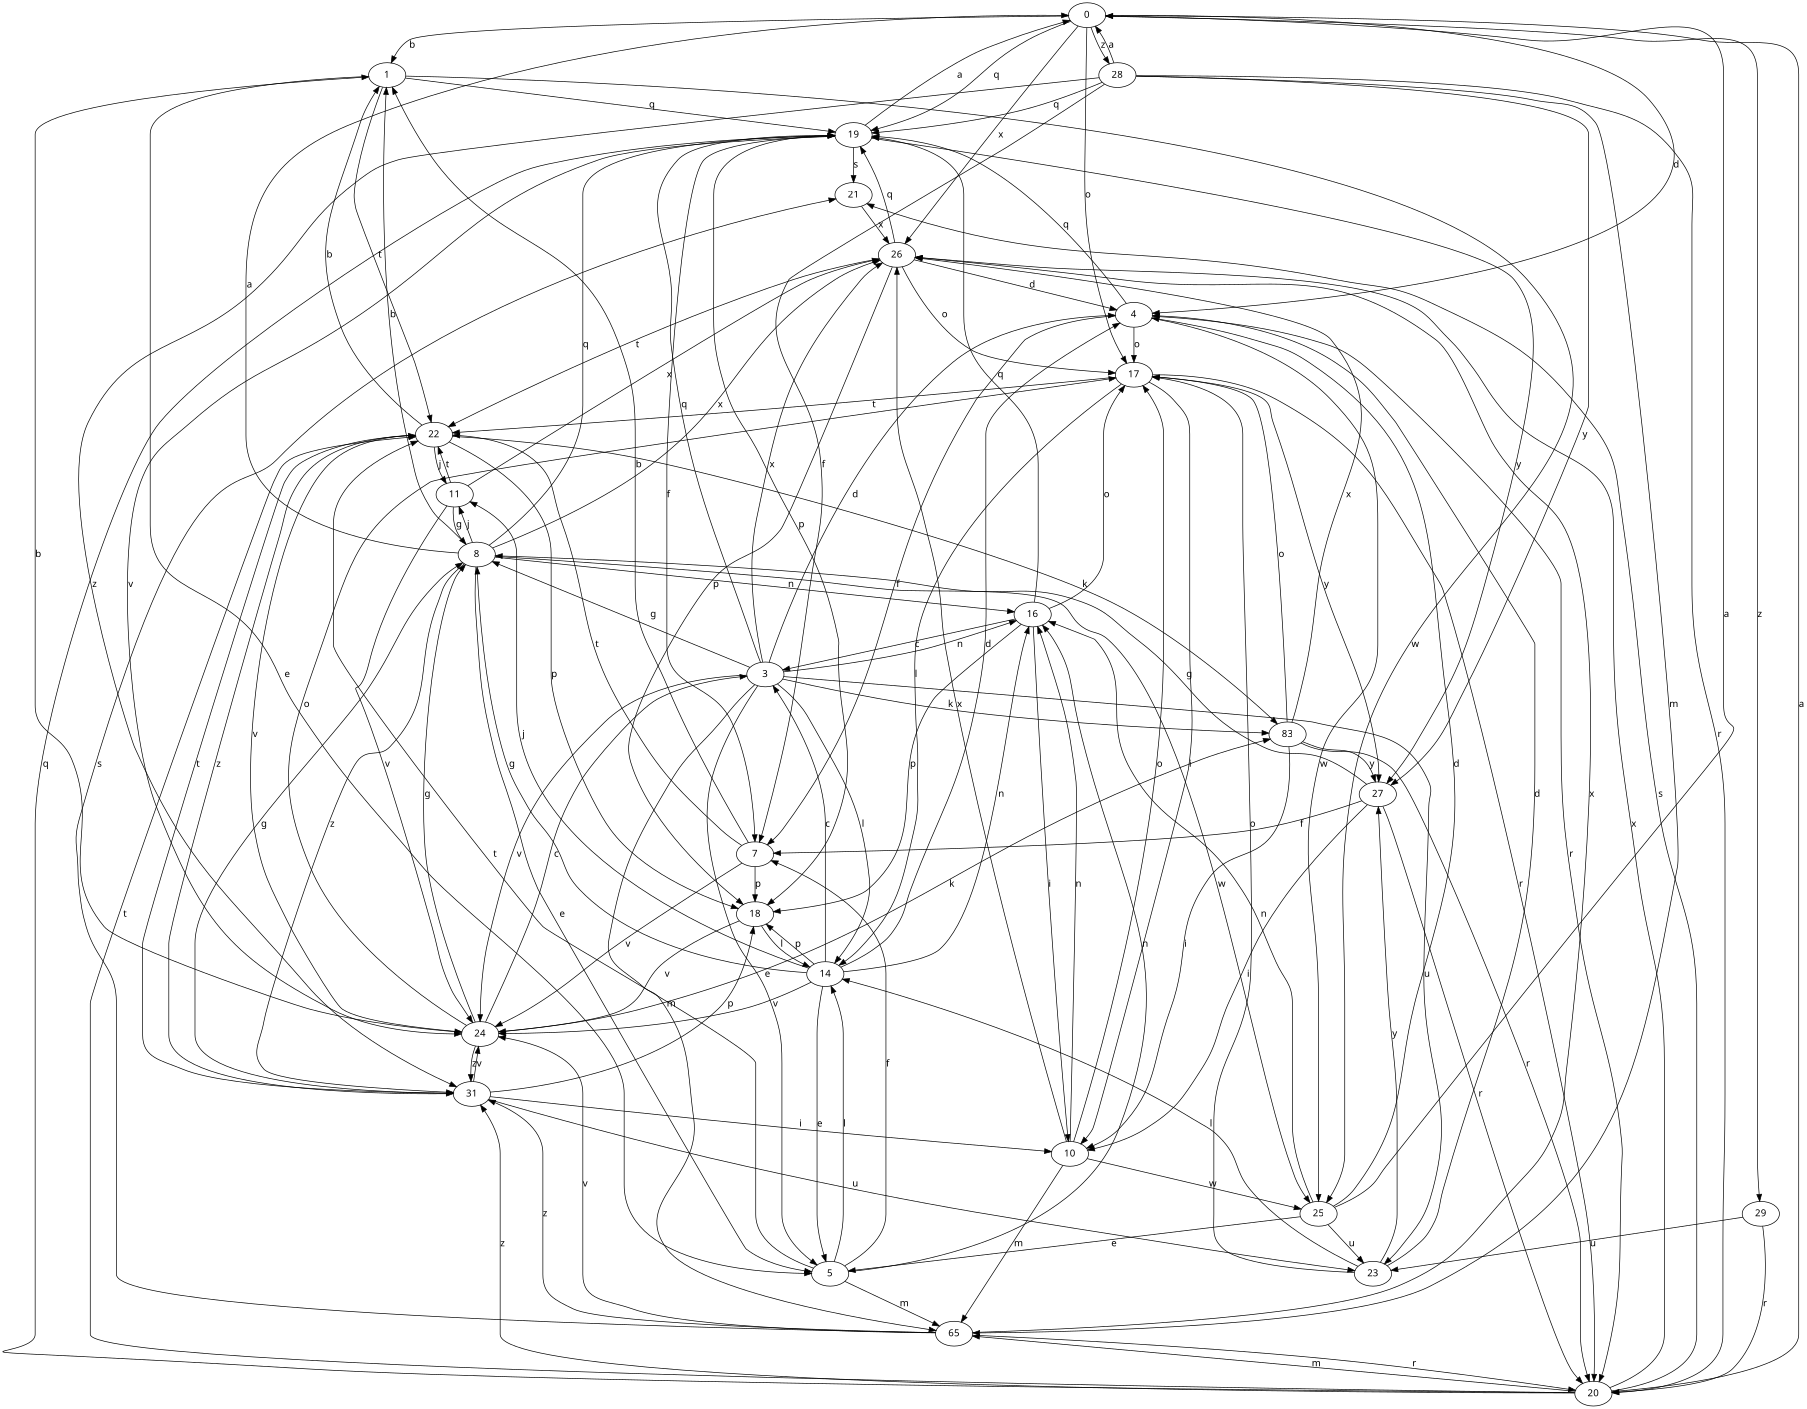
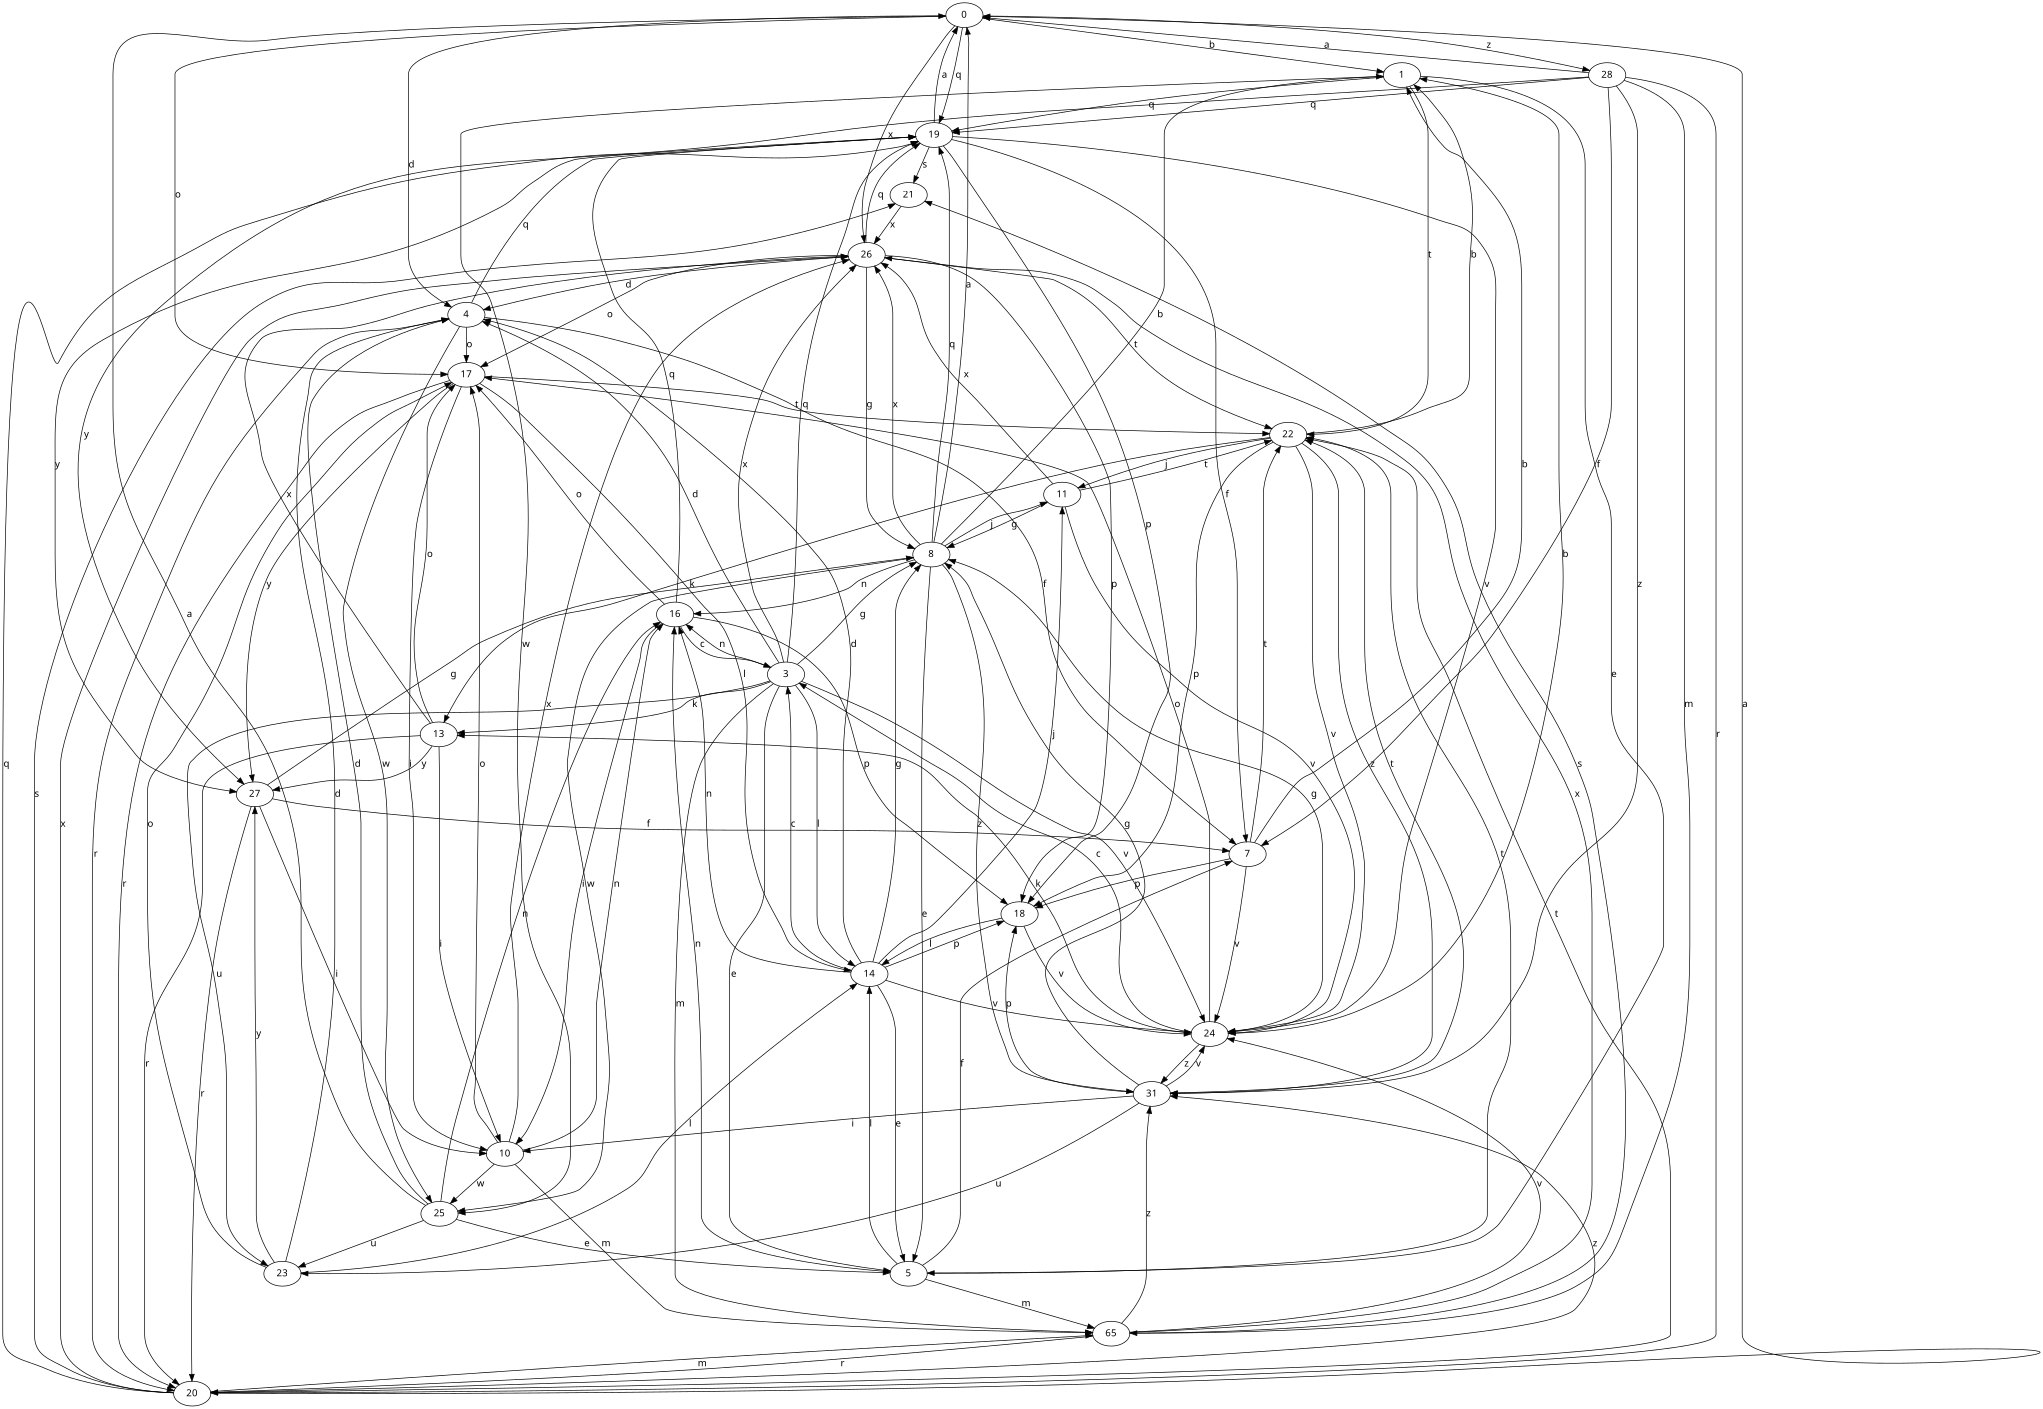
  strict digraph {
    fontname="Noto Sans"
    node [fontname="Noto Sans"]
    edge [fontname="Noto Sans"]
    0
    1
    4
    17
    19
    26
    28
-   29
    5
    22
    25
    7
    20
    14
    10
    27
    24
    18
    21
    8
    n21 [label=65]
    31
    23
    16
-   13 [label=83]
+   13
    11
    3
    0 -> 1 [label=b]
    0 -> 4 [label=d]
    0 -> 17 [label=o]
    0 -> 19 [label=q]
    0 -> 26 [label=x]
    0 -> 28 [label=z]
-   0 -> 29 [label=z]
    1 -> 19 [label=q]
    1 -> 5 [label=e]
    1 -> 22 [label=t]
    1 -> 25 [label=w]
    4 -> 17 [label=o]
    4 -> 19 [label=q]
    4 -> 25 [label=w]
    4 -> 7 [label=f]
    4 -> 20 [label=r]
    17 -> 22 [label=t]
    17 -> 20 [label=r]
    17 -> 14 [label=l]
    17 -> 10 [label=i]
    17 -> 27 [label=y]
    19 -> 0 [label=a]
    19 -> 7 [label=f]
    19 -> 27 [label=y]
    19 -> 24 [label=v]
    19 -> 18 [label=p]
    19 -> 21 [label=s]
    26 -> 4 [label=d]
    26 -> 17 [label=o]
    26 -> 19 [label=q]
    26 -> 22 [label=t]
    26 -> 18 [label=p]
+   26 -> 8 [label=g]
    28 -> 0 [label=a]
    28 -> 19 [label=q]
    28 -> 7 [label=f]
    28 -> 20 [label=r]
    28 -> 27 [label=y]
    28 -> n21 [label=m]
    28 -> 31 [label=z]
-   29 -> 20 [label=r]
-   29 -> 23 [label=u]
    5 -> 22 [label=t]
    5 -> 7 [label=f]
    5 -> 14 [label=l]
    5 -> n21 [label=m]
    5 -> 16 [label=n]
    22 -> 1 [label=b]
    22 -> 24 [label=v]
    22 -> 18 [label=p]
    22 -> 31 [label=z]
    22 -> 13 [label=k]
    22 -> 11 [label=j]
    25 -> 0 [label=a]
    25 -> 4 [label=d]
    25 -> 5 [label=e]
    25 -> 23 [label=u]
    25 -> 16 [label=n]
    7 -> 1 [label=b]
    7 -> 22 [label=t]
    7 -> 24 [label=v]
    7 -> 18 [label=p]
    20 -> 0 [label=a]
    20 -> 19 [label=q]
    20 -> 26 [label=x]
    20 -> 22 [label=t]
    20 -> 21 [label=s]
    20 -> n21 [label=m]
    20 -> 31 [label=z]
    14 -> 4 [label=d]
    14 -> 5 [label=e]
    14 -> 24 [label=v]
    14 -> 18 [label=p]
    14 -> 8 [label=g]
    14 -> 16 [label=n]
    14 -> 11 [label=j]
    14 -> 3 [label=c]
    10 -> 17 [label=o]
    10 -> 26 [label=x]
    10 -> 25 [label=w]
    10 -> n21 [label=m]
    10 -> 16 [label=n]
    27 -> 7 [label=f]
    27 -> 20 [label=r]
    27 -> 10 [label=i]
    27 -> 8 [label=g]
    24 -> 1 [label=b]
    24 -> 17 [label=o]
    24 -> 8 [label=g]
    24 -> 31 [label=z]
    24 -> 13 [label=k]
    24 -> 3 [label=c]
    18 -> 14 [label=l]
    18 -> 24 [label=v]
    21 -> 26 [label=x]
    8 -> 0 [label=a]
    8 -> 1 [label=b]
    8 -> 19 [label=q]
    8 -> 26 [label=x]
    8 -> 5 [label=e]
    8 -> 25 [label=w]
    8 -> 31 [label=z]
    8 -> 16 [label=n]
    8 -> 11 [label=j]
    n21 -> 26 [label=x]
    n21 -> 20 [label=r]
    n21 -> 24 [label=v]
    n21 -> 21 [label=s]
    n21 -> 31 [label=z]
    31 -> 22 [label=t]
    31 -> 10 [label=i]
    31 -> 24 [label=v]
    31 -> 18 [label=p]
    31 -> 8 [label=g]
    31 -> 23 [label=u]
    23 -> 4 [label=d]
    23 -> 17 [label=o]
    23 -> 14 [label=l]
    23 -> 27 [label=y]
    16 -> 17 [label=o]
    16 -> 19 [label=q]
    16 -> 10 [label=i]
    16 -> 18 [label=p]
    16 -> 3 [label=c]
    13 -> 17 [label=o]
    13 -> 26 [label=x]
    13 -> 20 [label=r]
    13 -> 10 [label=i]
    13 -> 27 [label=y]
    11 -> 26 [label=x]
    11 -> 22 [label=t]
    11 -> 24 [label=v]
    11 -> 8 [label=g]
    3 -> 4 [label=d]
    3 -> 19 [label=q]
    3 -> 26 [label=x]
    3 -> 5 [label=e]
    3 -> 14 [label=l]
    3 -> 24 [label=v]
    3 -> 8 [label=g]
    3 -> n21 [label=m]
    3 -> 23 [label=u]
    3 -> 16 [label=n]
    3 -> 13 [label=k]
  }
